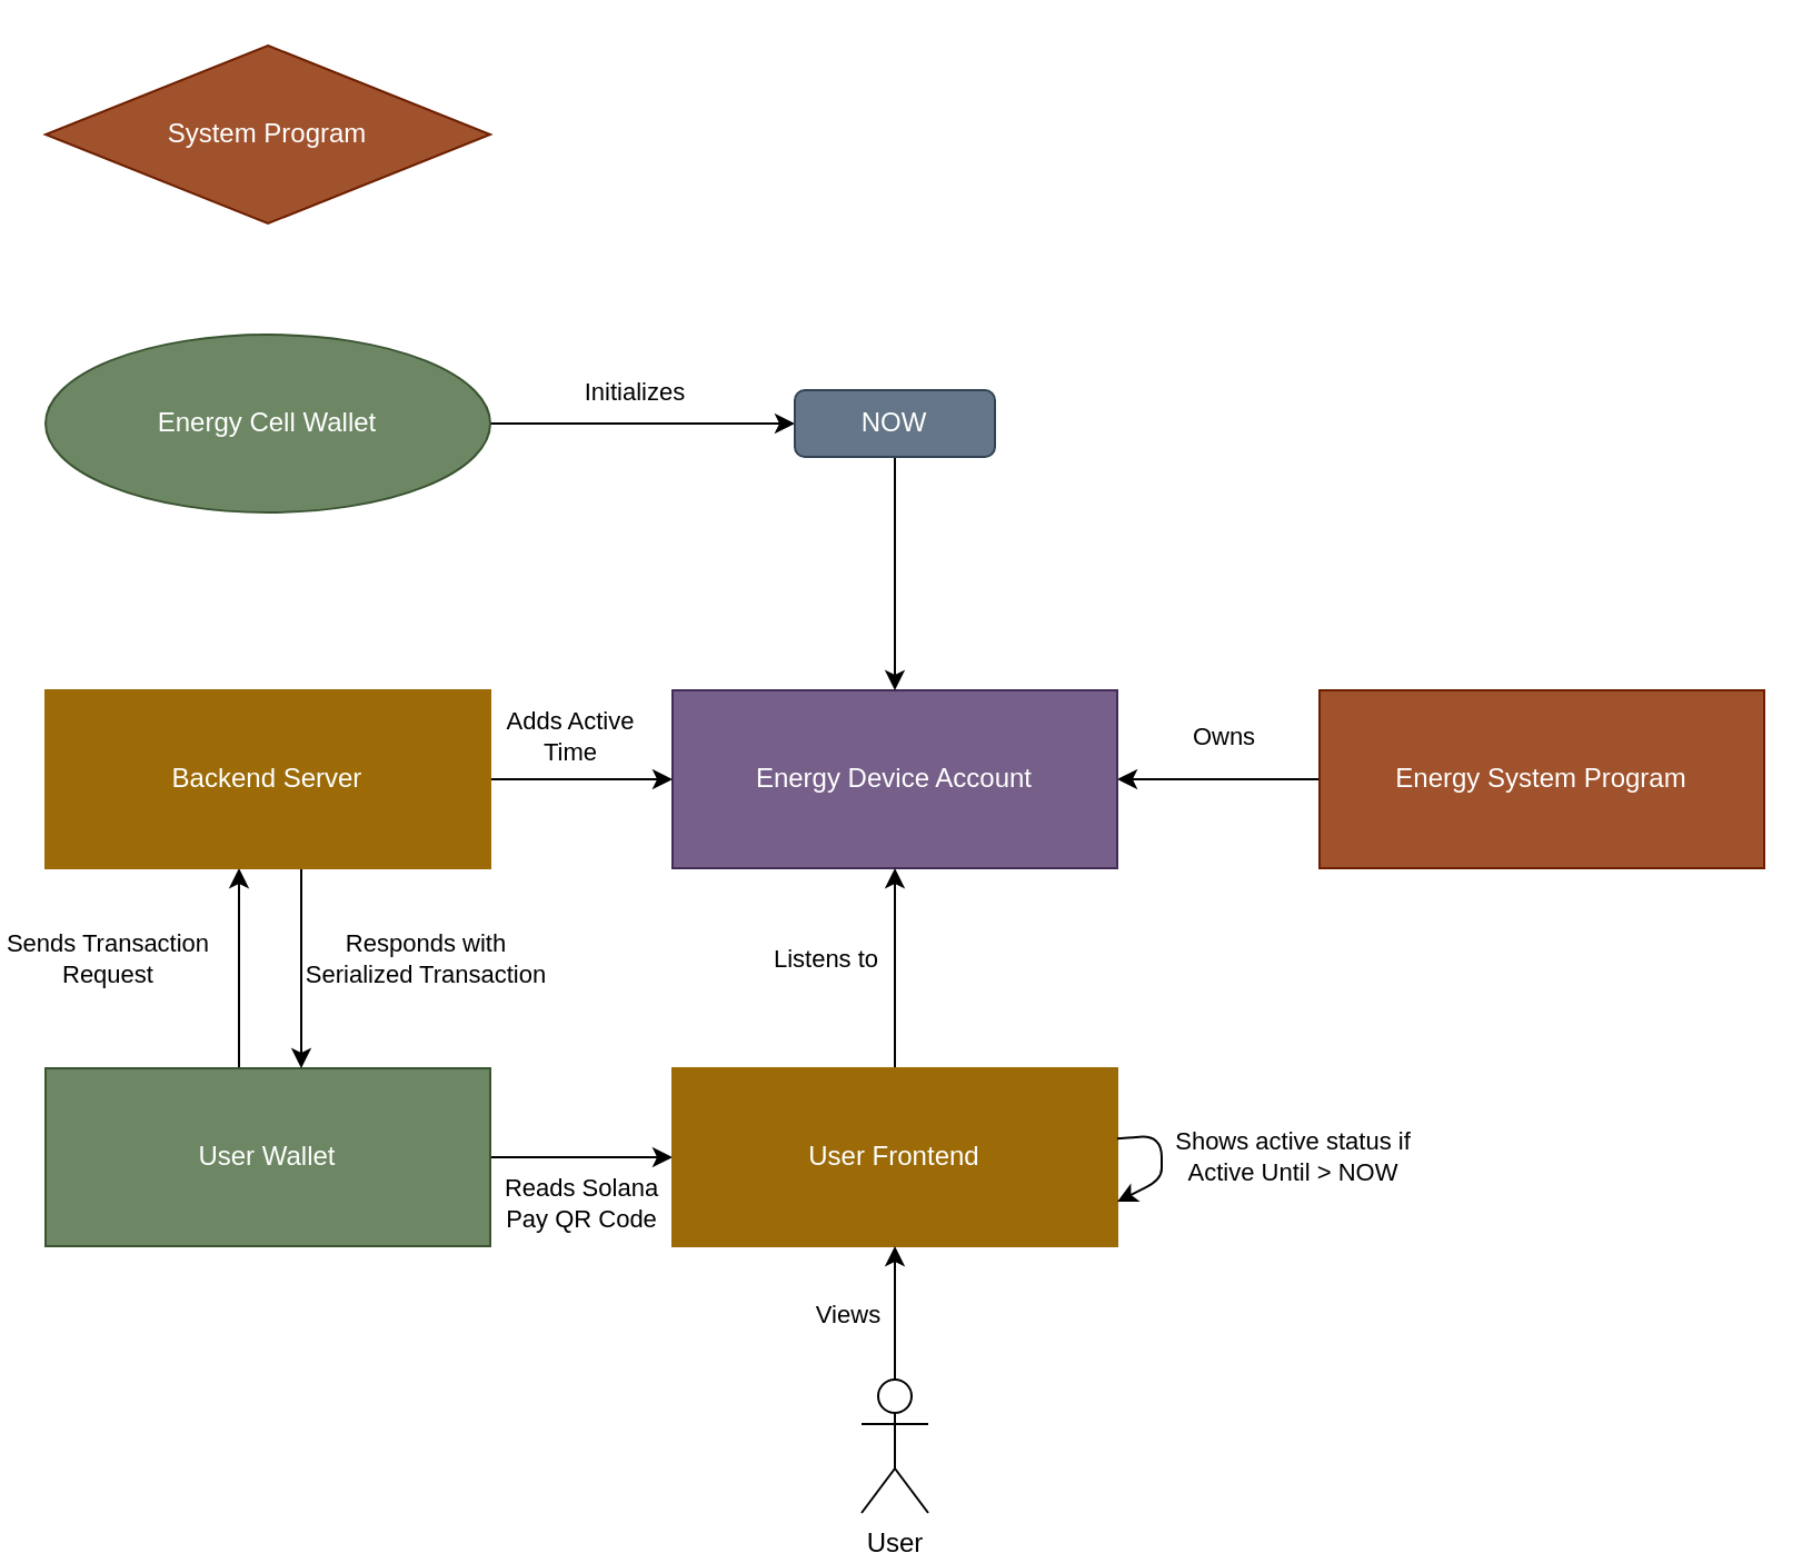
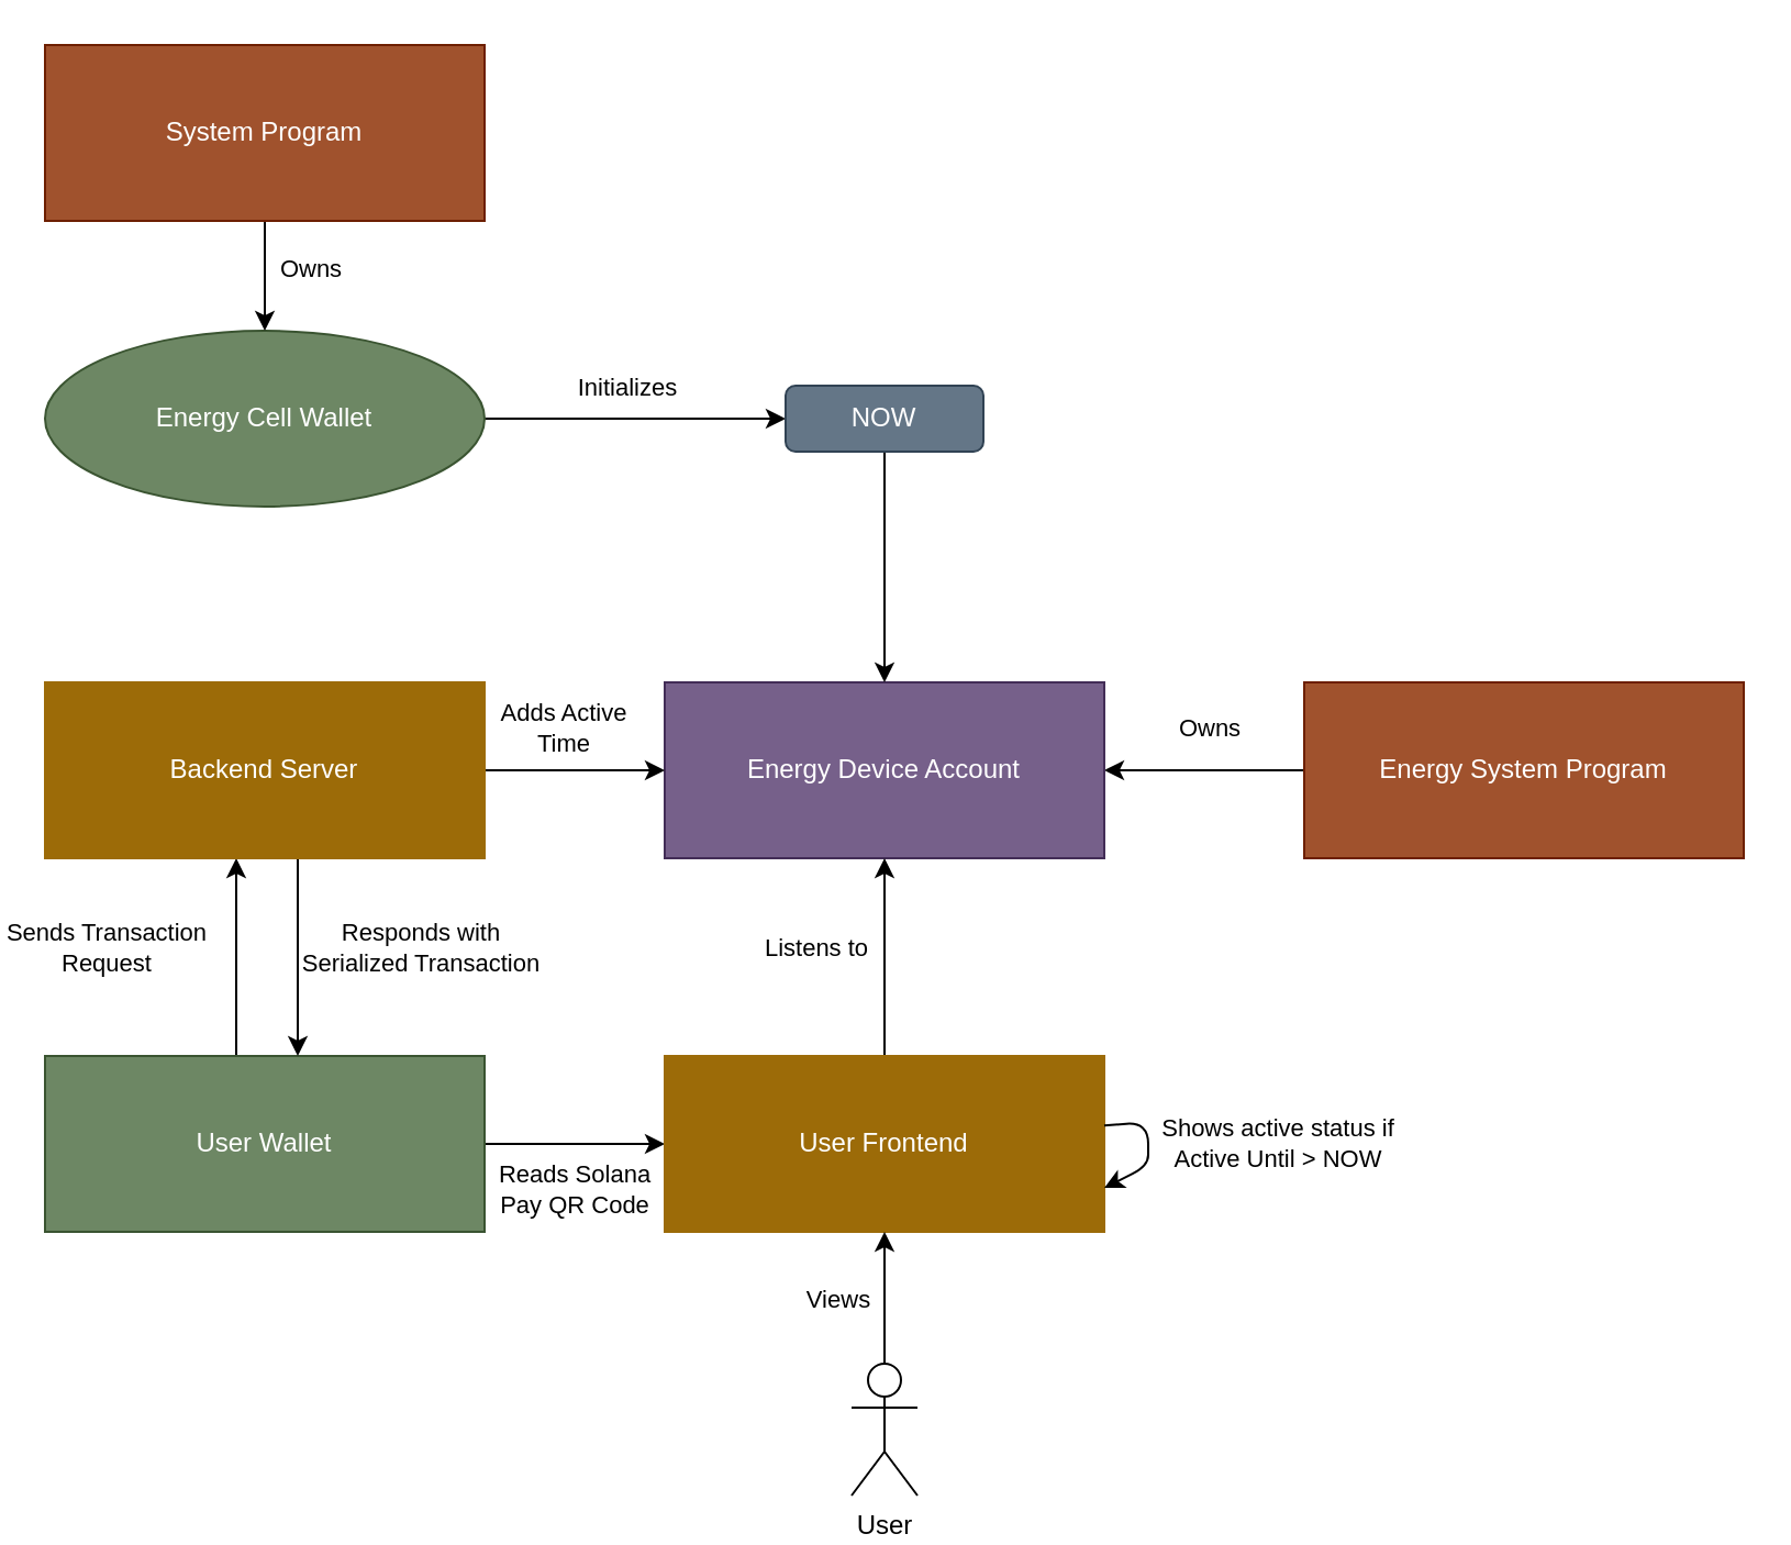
  <mxCell id="0" />
  <mxCell id="1" parent="0" />
  <mxCell id="2" style="edgeStyle=none;html=1;entryX=1;entryY=0.5;entryDx=0;entryDy=0;" parent="1" source="4" target="5" edge="1"><mxGeometry relative="1" as="geometry" /></mxCell>
  <mxCell id="3" value="Owns" style="edgeLabel;html=1;align=center;verticalAlign=middle;resizable=0;points=[];" parent="2" vertex="1" connectable="0"><mxGeometry x="0.365" y="-1" relative="1" as="geometry"><mxPoint x="18" y="-19" as="offset" /></mxGeometry></mxCell>
  <mxCell id="4" value="Energy System Program" style="rounded=0;whiteSpace=wrap;html=1;fillColor=#a0522d;fontColor=#ffffff;strokeColor=#6D1F00;" parent="1" vertex="1"><mxGeometry x="593" y="310" width="200" height="80" as="geometry" /></mxCell>
  <mxCell id="5" value="Energy Device Account" style="rounded=0;whiteSpace=wrap;html=1;fillColor=#76608a;fontColor=#ffffff;strokeColor=#432D57;" parent="1" vertex="1"><mxGeometry x="302" y="310" width="200" height="80" as="geometry" /></mxCell>
  <mxCell id="6" style="edgeStyle=none;html=1;entryX=0;entryY=0.5;entryDx=0;entryDy=0;" parent="1" source="8" target="13" edge="1"><mxGeometry relative="1" as="geometry" /></mxCell>
  <mxCell id="7" value="Initializes" style="edgeLabel;html=1;align=center;verticalAlign=middle;resizable=0;points=[];" parent="6" vertex="1" connectable="0"><mxGeometry x="-0.457" y="-1" relative="1" as="geometry"><mxPoint x="27" y="-16" as="offset" /></mxGeometry></mxCell>
  <mxCell id="8" value="Energy Cell Wallet" style="ellipse;whiteSpace=wrap;html=1;fillColor=#6d8764;fontColor=#ffffff;strokeColor=#3A5431;" parent="1" vertex="1"><mxGeometry x="20" y="150" width="200" height="80" as="geometry" /></mxCell>
- <mxCell id="11" value="System Program" style="rhombus;whiteSpace=wrap;html=1;fillColor=#a0522d;strokeColor=#6D1F00;fontColor=#ffffff;" parent="1" vertex="1"><mxGeometry x="20" y="20" width="200" height="80" as="geometry" /></mxCell>
+ <mxCell id="9" style="edgeStyle=none;html=1;entryX=0.5;entryY=0;entryDx=0;entryDy=0;" parent="1" source="11" target="8" edge="1"><mxGeometry relative="1" as="geometry" /></mxCell>
+ <mxCell id="10" value="Owns" style="edgeLabel;html=1;align=center;verticalAlign=middle;resizable=0;points=[];" parent="9" vertex="1" connectable="0"><mxGeometry x="-0.493" y="-2" relative="1" as="geometry"><mxPoint x="22" y="8" as="offset" /></mxGeometry></mxCell>
+ <mxCell id="11" value="System Program" style="rounded=0;whiteSpace=wrap;html=1;fillColor=#a0522d;strokeColor=#6D1F00;fontColor=#ffffff;" parent="1" vertex="1"><mxGeometry x="20" y="20" width="200" height="80" as="geometry" /></mxCell>
  <mxCell id="12" style="edgeStyle=none;html=1;entryX=0.5;entryY=0;entryDx=0;entryDy=0;" parent="1" source="13" target="5" edge="1"><mxGeometry relative="1" as="geometry" /></mxCell>
  <mxCell id="13" value="NOW" style="rounded=1;whiteSpace=wrap;html=1;fillColor=#647687;fontColor=#ffffff;strokeColor=#314354;" parent="1" vertex="1"><mxGeometry x="357" y="175" width="90" height="30" as="geometry" /></mxCell>
  <mxCell id="14" style="edgeStyle=none;html=1;entryX=0.5;entryY=1;entryDx=0;entryDy=0;" parent="1" edge="1"><mxGeometry relative="1" as="geometry"><mxPoint x="107" y="480" as="sourcePoint" /><mxPoint x="107" y="390" as="targetPoint" /></mxGeometry></mxCell>
  <mxCell id="15" value="Sends Transaction&lt;br&gt;Request" style="edgeLabel;html=1;align=center;verticalAlign=middle;resizable=0;points=[];" parent="14" vertex="1" connectable="0"><mxGeometry x="0.444" y="1" relative="1" as="geometry"><mxPoint x="-59" y="15" as="offset" /></mxGeometry></mxCell>
  <mxCell id="16" style="edgeStyle=none;html=1;entryX=0;entryY=0.5;entryDx=0;entryDy=0;" edge="1" parent="1" source="18" target="26"><mxGeometry relative="1" as="geometry" /></mxCell>
  <mxCell id="17" value="Reads Solana&lt;br&gt;Pay QR Code" style="edgeLabel;html=1;align=center;verticalAlign=middle;resizable=0;points=[];" vertex="1" connectable="0" parent="16"><mxGeometry x="0.343" y="-4" relative="1" as="geometry"><mxPoint x="-15" y="16" as="offset" /></mxGeometry></mxCell>
  <mxCell id="18" value="User Wallet" style="rounded=0;whiteSpace=wrap;html=1;fillColor=#6d8764;fontColor=#ffffff;strokeColor=#3A5431;" parent="1" vertex="1"><mxGeometry x="20" y="480" width="200" height="80" as="geometry" /></mxCell>
  <mxCell id="19" style="edgeStyle=none;html=1;entryX=0.5;entryY=0;entryDx=0;entryDy=0;" parent="1" edge="1"><mxGeometry relative="1" as="geometry"><mxPoint x="135" y="390" as="sourcePoint" /><mxPoint x="135" y="480" as="targetPoint" /></mxGeometry></mxCell>
  <mxCell id="20" value="Responds with&lt;br&gt;Serialized Transaction" style="edgeLabel;html=1;align=center;verticalAlign=middle;resizable=0;points=[];" parent="19" vertex="1" connectable="0"><mxGeometry x="-0.489" y="3" relative="1" as="geometry"><mxPoint x="52" y="17" as="offset" /></mxGeometry></mxCell>
  <mxCell id="21" style="edgeStyle=none;html=1;entryX=0;entryY=0.5;entryDx=0;entryDy=0;" parent="1" source="23" target="5" edge="1"><mxGeometry relative="1" as="geometry" /></mxCell>
  <mxCell id="22" value="Adds Active&lt;br&gt;Time" style="edgeLabel;html=1;align=center;verticalAlign=middle;resizable=0;points=[];" parent="21" vertex="1" connectable="0"><mxGeometry x="-0.364" y="-3" relative="1" as="geometry"><mxPoint x="9" y="-23" as="offset" /></mxGeometry></mxCell>
  <mxCell id="23" value="Backend Server" style="rounded=0;whiteSpace=wrap;html=1;fillColor=#9C6B08;fontColor=#ffffff;strokeColor=#9C6B08;" parent="1" vertex="1"><mxGeometry x="20" y="310" width="200" height="80" as="geometry" /></mxCell>
  <mxCell id="24" style="edgeStyle=none;html=1;entryX=0.5;entryY=1;entryDx=0;entryDy=0;" edge="1" parent="1" source="26" target="5"><mxGeometry relative="1" as="geometry" /></mxCell>
  <mxCell id="25" value="Listens to" style="edgeLabel;html=1;align=center;verticalAlign=middle;resizable=0;points=[];" vertex="1" connectable="0" parent="24"><mxGeometry x="0.589" y="1" relative="1" as="geometry"><mxPoint x="-31" y="22" as="offset" /></mxGeometry></mxCell>
  <mxCell id="26" value="User Frontend" style="rounded=0;whiteSpace=wrap;html=1;fillColor=#9C6B08;strokeColor=#9C6B08;fontColor=#FFFFFF;" parent="1" vertex="1"><mxGeometry x="302" y="480" width="200" height="80" as="geometry" /></mxCell>
  <mxCell id="27" style="edgeStyle=none;html=1;entryX=0.5;entryY=1;entryDx=0;entryDy=0;" edge="1" parent="1" source="29" target="26"><mxGeometry relative="1" as="geometry" /></mxCell>
  <mxCell id="28" value="Views" style="edgeLabel;html=1;align=center;verticalAlign=middle;resizable=0;points=[];" vertex="1" connectable="0" parent="27"><mxGeometry x="0.371" y="1" relative="1" as="geometry"><mxPoint x="-21" y="11" as="offset" /></mxGeometry></mxCell>
  <mxCell id="29" value="User" style="shape=umlActor;verticalLabelPosition=bottom;verticalAlign=top;html=1;outlineConnect=0;" parent="1" vertex="1"><mxGeometry x="387" y="620" width="30" height="60" as="geometry" /></mxCell>
  <mxCell id="30" style="edgeStyle=none;html=1;entryX=1;entryY=0.75;entryDx=0;entryDy=0;" edge="1" parent="1" source="26" target="26"><mxGeometry relative="1" as="geometry" /></mxCell>
  <mxCell id="31" value="Shows active status if&lt;br&gt;Active Until &amp;gt; NOW" style="edgeLabel;html=1;align=center;verticalAlign=middle;resizable=0;points=[];" vertex="1" connectable="0" parent="30"><mxGeometry x="0.262" y="-1" relative="1" as="geometry"><mxPoint x="59" y="-9" as="offset" /></mxGeometry></mxCell>
